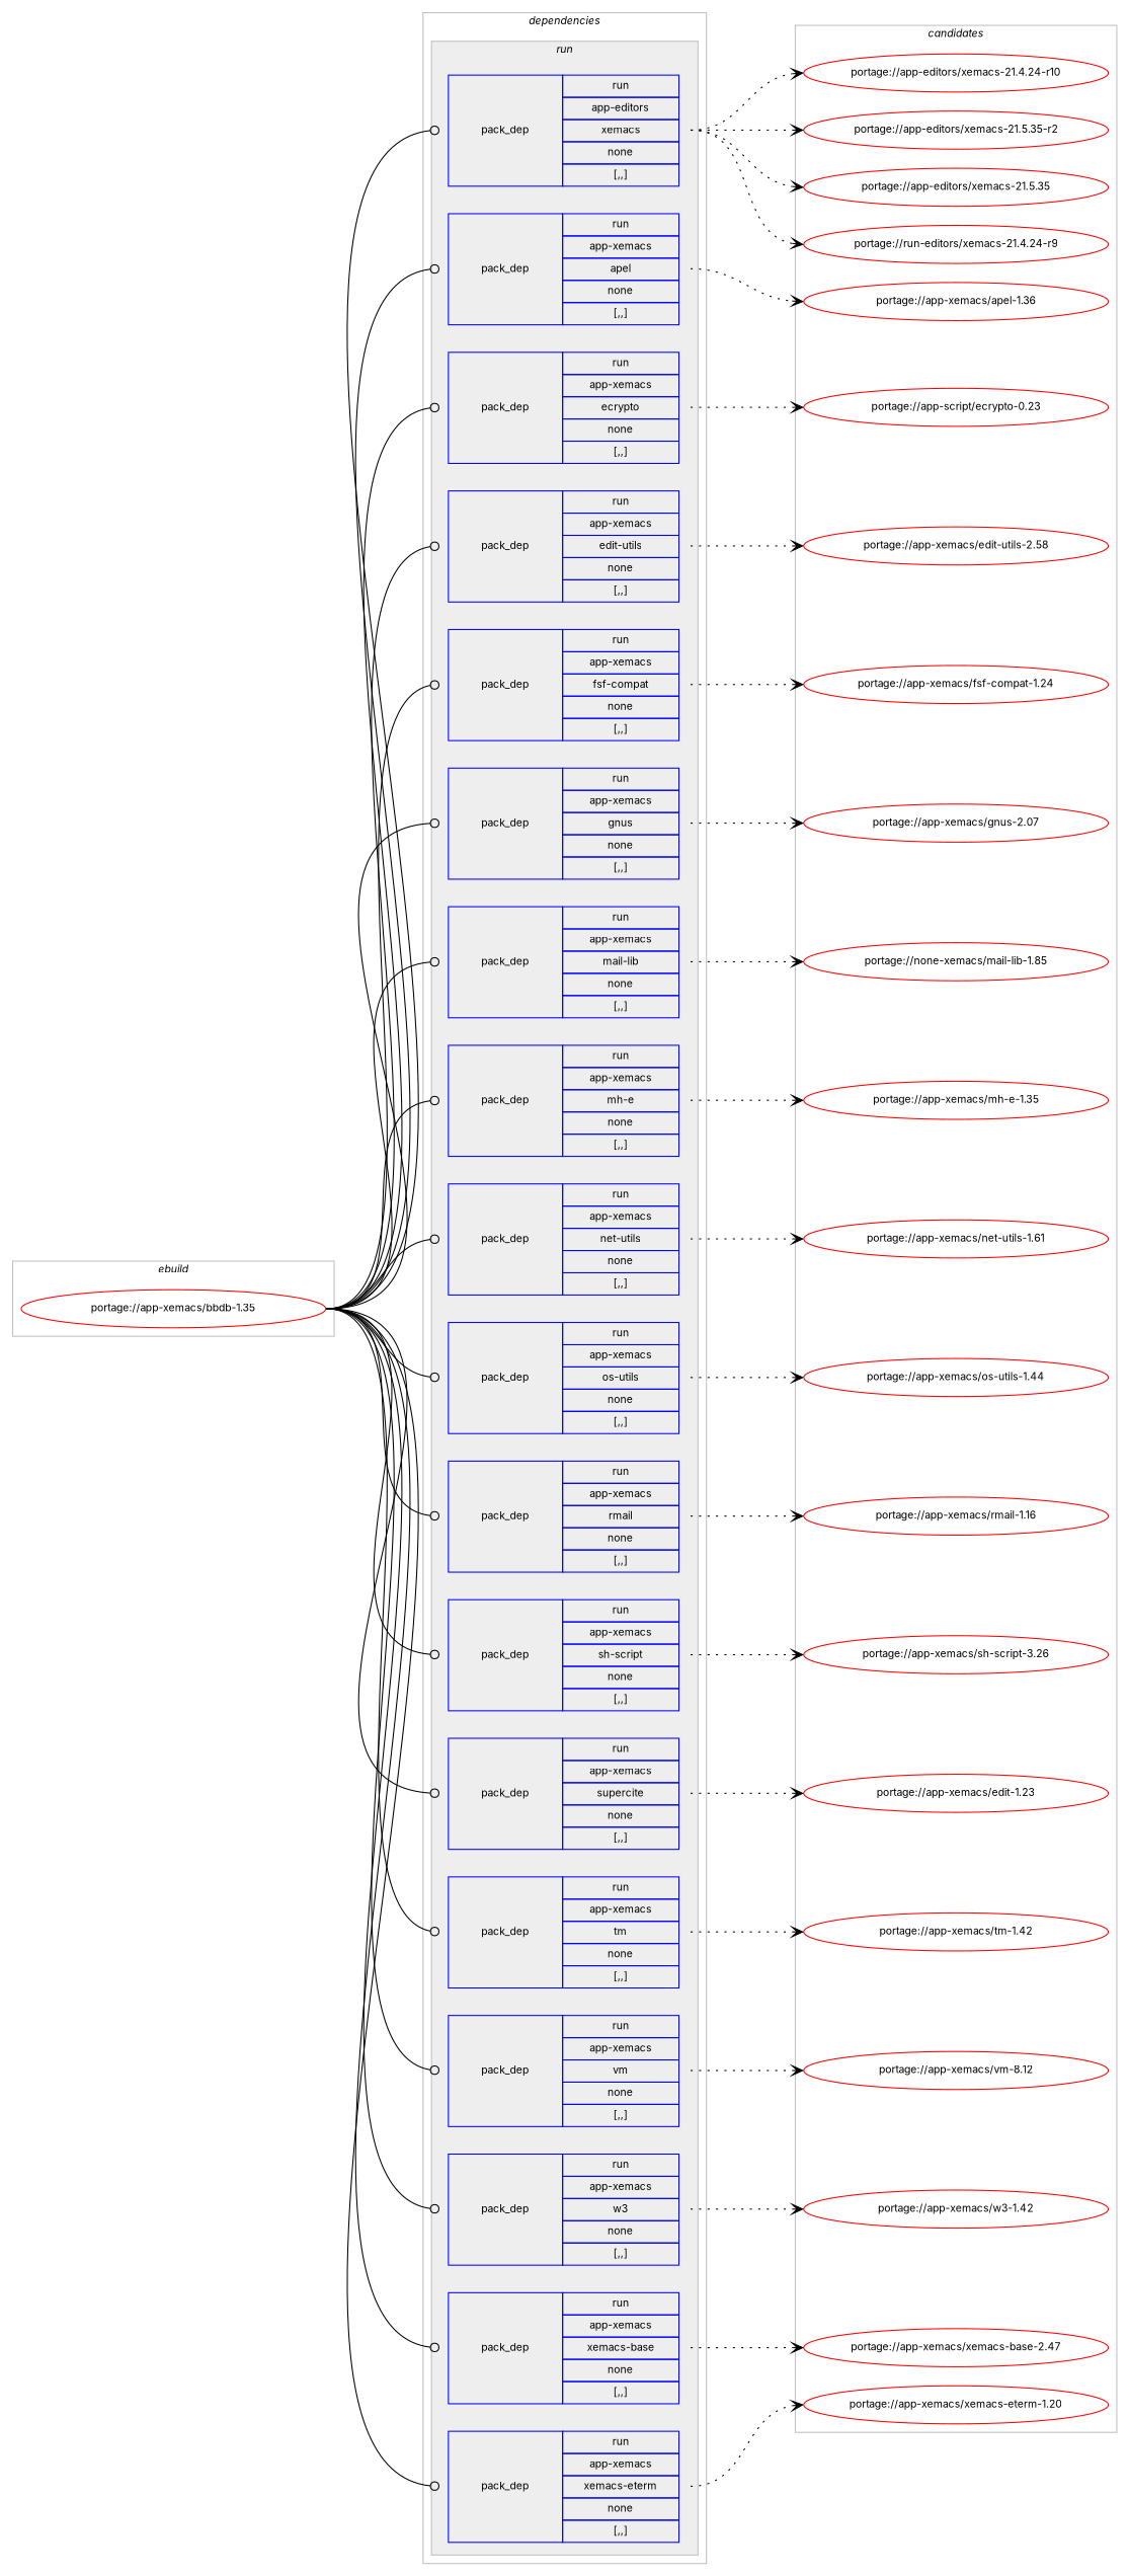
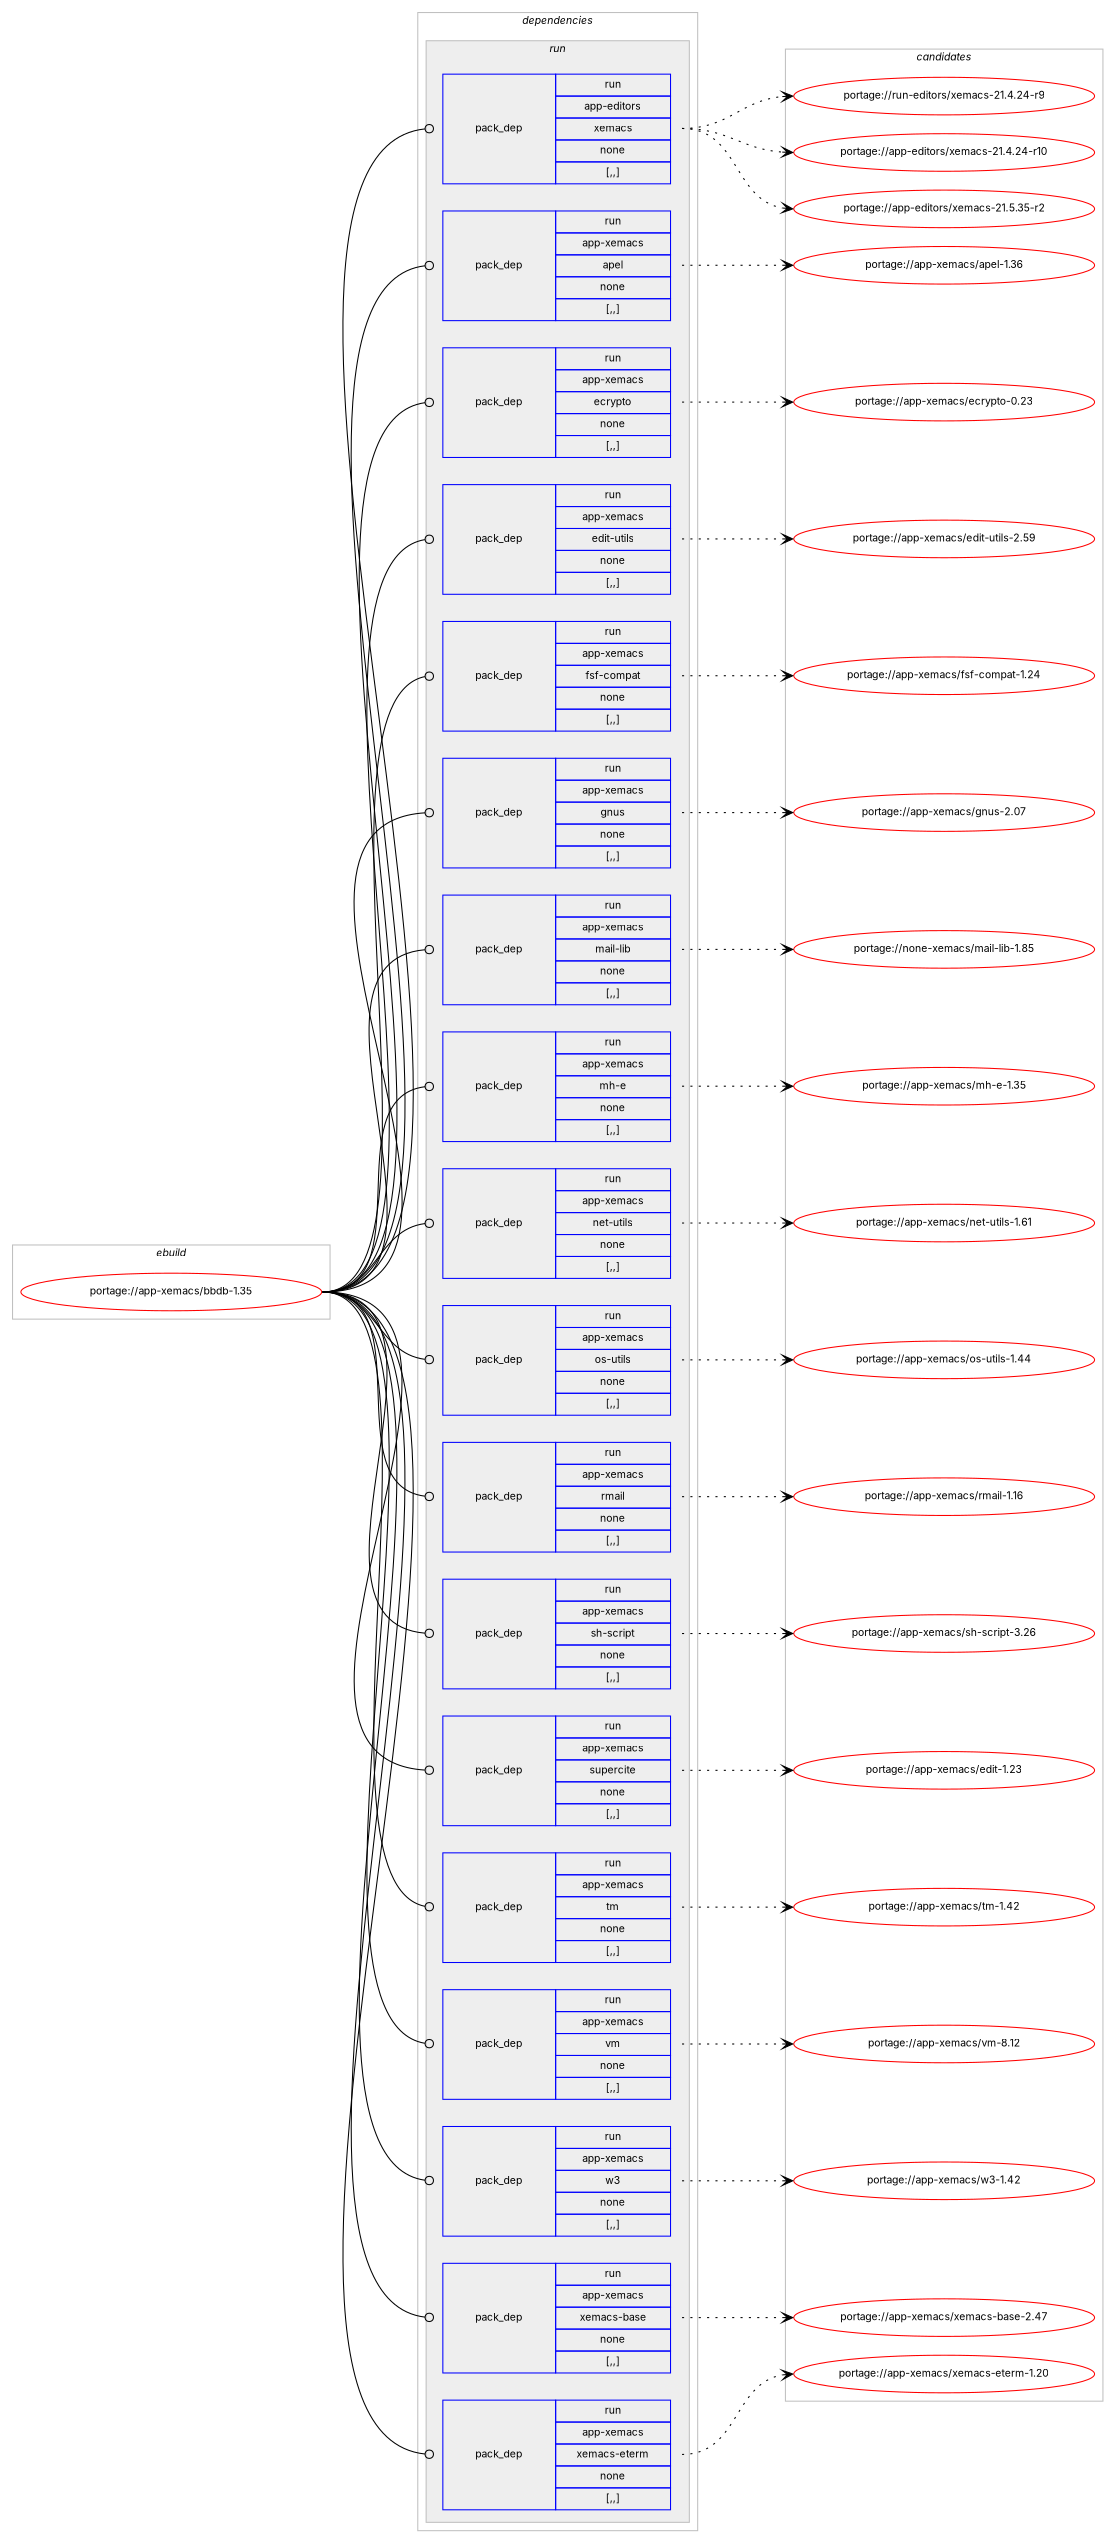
  digraph {
    compound=true
    concentrate=true
    fontname=Inter
    fontsize=10
    newrank=true
    rankdir=LR
    ranksep=1.5
    node [color=red fontname=Inter fontsize=10]
    edge [arrowhead=vee fontname=Inter headport=w style=dotted tailport=e weight=100]
    n1 [label="portage://app-xemacs/bbdb-1.35" width=4]
    n2 [color=blue label=<<TABLE BORDER="0" CELLBORDER="1" CELLSPACING="0" CELLPADDING="4" WIDTH="220"><TR><TD ROWSPAN="6" CELLPADDING="30">pack_dep</TD></TR><TR><TD WIDTH="110">run</TD></TR><TR><TD>app-editors</TD></TR><TR><TD>xemacs</TD></TR><TR><TD>none</TD></TR><TR><TD>[,,]</TD></TR></TABLE>> shape=none]
    n3 [color=blue label=<<TABLE BORDER="0" CELLBORDER="1" CELLSPACING="0" CELLPADDING="4" WIDTH="220"><TR><TD ROWSPAN="6" CELLPADDING="30">pack_dep</TD></TR><TR><TD WIDTH="110">run</TD></TR><TR><TD>app-xemacs</TD></TR><TR><TD>apel</TD></TR><TR><TD>none</TD></TR><TR><TD>[,,]</TD></TR></TABLE>> shape=none]
    n4 [color=blue label=<<TABLE BORDER="0" CELLBORDER="1" CELLSPACING="0" CELLPADDING="4" WIDTH="220"><TR><TD ROWSPAN="6" CELLPADDING="30">pack_dep</TD></TR><TR><TD WIDTH="110">run</TD></TR><TR><TD>app-xemacs</TD></TR><TR><TD>ecrypto</TD></TR><TR><TD>none</TD></TR><TR><TD>[,,]</TD></TR></TABLE>> shape=none]
    n5 [color=blue label=<<TABLE BORDER="0" CELLBORDER="1" CELLSPACING="0" CELLPADDING="4" WIDTH="220"><TR><TD ROWSPAN="6" CELLPADDING="30">pack_dep</TD></TR><TR><TD WIDTH="110">run</TD></TR><TR><TD>app-xemacs</TD></TR><TR><TD>edit-utils</TD></TR><TR><TD>none</TD></TR><TR><TD>[,,]</TD></TR></TABLE>> shape=none]
    n6 [color=blue label=<<TABLE BORDER="0" CELLBORDER="1" CELLSPACING="0" CELLPADDING="4" WIDTH="220"><TR><TD ROWSPAN="6" CELLPADDING="30">pack_dep</TD></TR><TR><TD WIDTH="110">run</TD></TR><TR><TD>app-xemacs</TD></TR><TR><TD>fsf-compat</TD></TR><TR><TD>none</TD></TR><TR><TD>[,,]</TD></TR></TABLE>> shape=none]
    n7 [color=blue label=<<TABLE BORDER="0" CELLBORDER="1" CELLSPACING="0" CELLPADDING="4" WIDTH="220"><TR><TD ROWSPAN="6" CELLPADDING="30">pack_dep</TD></TR><TR><TD WIDTH="110">run</TD></TR><TR><TD>app-xemacs</TD></TR><TR><TD>gnus</TD></TR><TR><TD>none</TD></TR><TR><TD>[,,]</TD></TR></TABLE>> shape=none]
    n8 [color=blue label=<<TABLE BORDER="0" CELLBORDER="1" CELLSPACING="0" CELLPADDING="4" WIDTH="220"><TR><TD ROWSPAN="6" CELLPADDING="30">pack_dep</TD></TR><TR><TD WIDTH="110">run</TD></TR><TR><TD>app-xemacs</TD></TR><TR><TD>mail-lib</TD></TR><TR><TD>none</TD></TR><TR><TD>[,,]</TD></TR></TABLE>> shape=none]
    n9 [color=blue label=<<TABLE BORDER="0" CELLBORDER="1" CELLSPACING="0" CELLPADDING="4" WIDTH="220"><TR><TD ROWSPAN="6" CELLPADDING="30">pack_dep</TD></TR><TR><TD WIDTH="110">run</TD></TR><TR><TD>app-xemacs</TD></TR><TR><TD>mh-e</TD></TR><TR><TD>none</TD></TR><TR><TD>[,,]</TD></TR></TABLE>> shape=none]
    n10 [color=blue label=<<TABLE BORDER="0" CELLBORDER="1" CELLSPACING="0" CELLPADDING="4" WIDTH="220"><TR><TD ROWSPAN="6" CELLPADDING="30">pack_dep</TD></TR><TR><TD WIDTH="110">run</TD></TR><TR><TD>app-xemacs</TD></TR><TR><TD>net-utils</TD></TR><TR><TD>none</TD></TR><TR><TD>[,,]</TD></TR></TABLE>> shape=none]
    n11 [color=blue label=<<TABLE BORDER="0" CELLBORDER="1" CELLSPACING="0" CELLPADDING="4" WIDTH="220"><TR><TD ROWSPAN="6" CELLPADDING="30">pack_dep</TD></TR><TR><TD WIDTH="110">run</TD></TR><TR><TD>app-xemacs</TD></TR><TR><TD>os-utils</TD></TR><TR><TD>none</TD></TR><TR><TD>[,,]</TD></TR></TABLE>> shape=none]
    n12 [color=blue label=<<TABLE BORDER="0" CELLBORDER="1" CELLSPACING="0" CELLPADDING="4" WIDTH="220"><TR><TD ROWSPAN="6" CELLPADDING="30">pack_dep</TD></TR><TR><TD WIDTH="110">run</TD></TR><TR><TD>app-xemacs</TD></TR><TR><TD>rmail</TD></TR><TR><TD>none</TD></TR><TR><TD>[,,]</TD></TR></TABLE>> shape=none]
    n13 [color=blue label=<<TABLE BORDER="0" CELLBORDER="1" CELLSPACING="0" CELLPADDING="4" WIDTH="220"><TR><TD ROWSPAN="6" CELLPADDING="30">pack_dep</TD></TR><TR><TD WIDTH="110">run</TD></TR><TR><TD>app-xemacs</TD></TR><TR><TD>sh-script</TD></TR><TR><TD>none</TD></TR><TR><TD>[,,]</TD></TR></TABLE>> shape=none]
    n14 [color=blue label=<<TABLE BORDER="0" CELLBORDER="1" CELLSPACING="0" CELLPADDING="4" WIDTH="220"><TR><TD ROWSPAN="6" CELLPADDING="30">pack_dep</TD></TR><TR><TD WIDTH="110">run</TD></TR><TR><TD>app-xemacs</TD></TR><TR><TD>supercite</TD></TR><TR><TD>none</TD></TR><TR><TD>[,,]</TD></TR></TABLE>> shape=none]
    n15 [color=blue label=<<TABLE BORDER="0" CELLBORDER="1" CELLSPACING="0" CELLPADDING="4" WIDTH="220"><TR><TD ROWSPAN="6" CELLPADDING="30">pack_dep</TD></TR><TR><TD WIDTH="110">run</TD></TR><TR><TD>app-xemacs</TD></TR><TR><TD>tm</TD></TR><TR><TD>none</TD></TR><TR><TD>[,,]</TD></TR></TABLE>> shape=none]
    n16 [color=blue label=<<TABLE BORDER="0" CELLBORDER="1" CELLSPACING="0" CELLPADDING="4" WIDTH="220"><TR><TD ROWSPAN="6" CELLPADDING="30">pack_dep</TD></TR><TR><TD WIDTH="110">run</TD></TR><TR><TD>app-xemacs</TD></TR><TR><TD>vm</TD></TR><TR><TD>none</TD></TR><TR><TD>[,,]</TD></TR></TABLE>> shape=none]
    n17 [color=blue label=<<TABLE BORDER="0" CELLBORDER="1" CELLSPACING="0" CELLPADDING="4" WIDTH="220"><TR><TD ROWSPAN="6" CELLPADDING="30">pack_dep</TD></TR><TR><TD WIDTH="110">run</TD></TR><TR><TD>app-xemacs</TD></TR><TR><TD>w3</TD></TR><TR><TD>none</TD></TR><TR><TD>[,,]</TD></TR></TABLE>> shape=none]
    n18 [color=blue label=<<TABLE BORDER="0" CELLBORDER="1" CELLSPACING="0" CELLPADDING="4" WIDTH="220"><TR><TD ROWSPAN="6" CELLPADDING="30">pack_dep</TD></TR><TR><TD WIDTH="110">run</TD></TR><TR><TD>app-xemacs</TD></TR><TR><TD>xemacs-base</TD></TR><TR><TD>none</TD></TR><TR><TD>[,,]</TD></TR></TABLE>> shape=none]
    n19 [color=blue label=<<TABLE BORDER="0" CELLBORDER="1" CELLSPACING="0" CELLPADDING="4" WIDTH="220"><TR><TD ROWSPAN="6" CELLPADDING="30">pack_dep</TD></TR><TR><TD WIDTH="110">run</TD></TR><TR><TD>app-xemacs</TD></TR><TR><TD>xemacs-eterm</TD></TR><TR><TD>none</TD></TR><TR><TD>[,,]</TD></TR></TABLE>> shape=none]
    n20 [label="portage://app-xemacs/apel-1.36" width=4]
    n21 [label="portage://app-editors/xemacs-21.5.35-r2" width=4]
-   n22 [label="portage://app-editors/xemacs-21.5.35" width=4]
    n23 [label="portage://run-editors/xemacs-21.4.24-r9" width=4]
    n24 [label="portage://app-editors/xemacs-21.4.24-r10" width=4]
-   n25 [label="portage://app-script/ecrypto-0.23" width=4]
-   n26 [label="portage://app-xemacs/edit-utils-2.58" width=4]
+   n25 [label="portage://app-xemacs/ecrypto-0.23" width=4]
+   n26 [label="portage://app-xemacs/edit-utils-2.59" width=4]
    n27 [label="portage://app-xemacs/fsf-compat-1.24" width=4]
    n28 [label="portage://app-xemacs/gnus-2.07" width=4]
    n29 [label="portage://none-xemacs/mail-lib-1.85" width=4]
    n30 [label="portage://app-xemacs/mh-e-1.35" width=4]
    n31 [label="portage://app-xemacs/net-utils-1.61" width=4]
    n32 [label="portage://app-xemacs/os-utils-1.44" width=4]
    n33 [label="portage://app-xemacs/rmail-1.16" width=4]
    n34 [label="portage://app-xemacs/sh-script-3.26" width=4]
    n35 [label="portage://app-xemacs/edit-1.23" width=4]
    n36 [label="portage://app-xemacs/tm-1.42" width=4]
    n37 [label="portage://app-xemacs/vm-8.12" width=4]
    n38 [label="portage://app-xemacs/w3-1.42" width=4]
    n39 [label="portage://app-xemacs/xemacs-base-2.47" width=4]
    n40 [label="portage://app-xemacs/xemacs-eterm-1.20" width=4]
    subgraph cluster_1 {
      color=gray
      label=<<i>ebuild</i>>
      n1
    }
    subgraph cluster_2 {
      color=gray
      label=<<i>dependencies</i>>
      subgraph cluster_3 {
        color=gray
        fillcolor="#eeeeee"
        label=<<i>compile</i>>
        style=filled
      }
      subgraph cluster_4 {
        color=gray
        fillcolor="#eeeeee"
        label=<<i>compile and run</i>>
        style=filled
      }
      subgraph cluster_5 {
        color=gray
        fillcolor="#eeeeee"
        label=<<i>run</i>>
        style=filled
        subgraph sub_6 {
          color=gray
          fillcolor="#eeeeee"
          label=<<i>run</i>>
          style=filled
          n2
        }
        subgraph sub_7 {
          color=gray
          fillcolor="#eeeeee"
          label=<<i>run</i>>
          style=filled
          n3
        }
        subgraph sub_8 {
          color=gray
          fillcolor="#eeeeee"
          label=<<i>run</i>>
          style=filled
          n4
        }
        subgraph sub_9 {
          color=gray
          fillcolor="#eeeeee"
          label=<<i>run</i>>
          style=filled
          n5
        }
        subgraph sub_10 {
          color=gray
          fillcolor="#eeeeee"
          label=<<i>run</i>>
          style=filled
          n6
        }
        subgraph sub_11 {
          color=gray
          fillcolor="#eeeeee"
          label=<<i>run</i>>
          style=filled
          n7
        }
        subgraph sub_12 {
          color=gray
          fillcolor="#eeeeee"
          label=<<i>run</i>>
          style=filled
          n8
        }
        subgraph sub_13 {
          color=gray
          fillcolor="#eeeeee"
          label=<<i>run</i>>
          style=filled
          n9
        }
        subgraph sub_14 {
          color=gray
          fillcolor="#eeeeee"
          label=<<i>run</i>>
          style=filled
          n10
        }
        subgraph sub_15 {
          color=gray
          fillcolor="#eeeeee"
          label=<<i>run</i>>
          style=filled
          n11
        }
        subgraph sub_16 {
          color=gray
          fillcolor="#eeeeee"
          label=<<i>run</i>>
          style=filled
          n12
        }
        subgraph sub_17 {
          color=gray
          fillcolor="#eeeeee"
          label=<<i>run</i>>
          style=filled
          n13
        }
        subgraph sub_18 {
          color=gray
          fillcolor="#eeeeee"
          label=<<i>run</i>>
          style=filled
          n14
        }
        subgraph sub_19 {
          color=gray
          fillcolor="#eeeeee"
          label=<<i>run</i>>
          style=filled
          n15
        }
        subgraph sub_20 {
          color=gray
          fillcolor="#eeeeee"
          label=<<i>run</i>>
          style=filled
          n16
        }
        subgraph sub_21 {
          color=gray
          fillcolor="#eeeeee"
          label=<<i>run</i>>
          style=filled
          n17
        }
        subgraph sub_22 {
          color=gray
          fillcolor="#eeeeee"
          label=<<i>run</i>>
          style=filled
          n18
        }
        subgraph sub_23 {
          color=gray
          fillcolor="#eeeeee"
          label=<<i>run</i>>
          style=filled
          n19
        }
      }
    }
    subgraph cluster_24 {
      color=gray
      label=<<i>candidates</i>>
      rank=same
      subgraph sub_25 {
        color=black
        label=<<i>candidates</i>>
        nodesep=1
        rank=same
        n20
      }
      subgraph sub_26 {
        color=black
        label=<<i>candidates</i>>
        nodesep=1
        rank=same
        n21
-       n22
        n23
        n24
      }
      subgraph sub_27 {
        color=black
        label=<<i>candidates</i>>
        nodesep=1
        rank=same
        n25
      }
      subgraph sub_28 {
        color=black
        label=<<i>candidates</i>>
        nodesep=1
        rank=same
        n26
      }
      subgraph sub_29 {
        color=black
        label=<<i>candidates</i>>
        nodesep=1
        rank=same
        n27
      }
      subgraph sub_30 {
        color=black
        label=<<i>candidates</i>>
        nodesep=1
        rank=same
        n28
      }
      subgraph sub_31 {
        color=black
        label=<<i>candidates</i>>
        nodesep=1
        rank=same
        n29
      }
      subgraph sub_32 {
        color=black
        label=<<i>candidates</i>>
        nodesep=1
        rank=same
        n30
      }
      subgraph sub_33 {
        color=black
        label=<<i>candidates</i>>
        nodesep=1
        rank=same
        n31
      }
      subgraph sub_34 {
        color=black
        label=<<i>candidates</i>>
        nodesep=1
        rank=same
        n32
      }
      subgraph sub_35 {
        color=black
        label=<<i>candidates</i>>
        nodesep=1
        rank=same
        n33
      }
      subgraph sub_36 {
        color=black
        label=<<i>candidates</i>>
        nodesep=1
        rank=same
        n34
      }
      subgraph sub_37 {
        color=black
        label=<<i>candidates</i>>
        nodesep=1
        rank=same
        n35
      }
      subgraph sub_38 {
        color=black
        label=<<i>candidates</i>>
        nodesep=1
        rank=same
        n36
      }
      subgraph sub_39 {
        color=black
        label=<<i>candidates</i>>
        nodesep=1
        rank=same
        n37
      }
      subgraph sub_40 {
        color=black
        label=<<i>candidates</i>>
        nodesep=1
        rank=same
        n38
      }
      subgraph sub_41 {
        color=black
        label=<<i>candidates</i>>
        nodesep=1
        rank=same
        n39
      }
      subgraph sub_42 {
        color=black
        label=<<i>candidates</i>>
        nodesep=1
        rank=same
        n40
      }
    }
    n1 -> n2 [arrowhead=odot style=solid weight=20]
    n1 -> n3 [arrowhead=odot style=solid weight=20]
    n1 -> n4 [arrowhead=odot style=solid weight=20]
    n1 -> n5 [arrowhead=odot style=solid weight=20]
    n1 -> n6 [arrowhead=odot style=solid weight=20]
    n1 -> n7 [arrowhead=odot style=solid weight=20]
    n1 -> n8 [arrowhead=odot style=solid weight=20]
    n1 -> n9 [arrowhead=odot style=solid weight=20]
    n1 -> n10 [arrowhead=odot style=solid weight=20]
    n1 -> n11 [arrowhead=odot style=solid weight=20]
    n1 -> n12 [arrowhead=odot style=solid weight=20]
    n1 -> n13 [arrowhead=odot style=solid weight=20]
    n1 -> n14 [arrowhead=odot style=solid weight=20]
    n1 -> n15 [arrowhead=odot style=solid weight=20]
    n1 -> n16 [arrowhead=odot style=solid weight=20]
    n1 -> n17 [arrowhead=odot style=solid weight=20]
    n1 -> n18 [arrowhead=odot style=solid weight=20]
    n1 -> n19 [arrowhead=odot style=solid weight=20]
    n2 -> n21
-   n2 -> n22
    n2 -> n23
    n2 -> n24
    n3 -> n20
    n4 -> n25
    n5 -> n26
    n6 -> n27
    n7 -> n28
    n8 -> n29
    n9 -> n30
    n10 -> n31
    n11 -> n32
    n12 -> n33
    n13 -> n34
    n14 -> n35
    n15 -> n36
    n16 -> n37
    n17 -> n38
    n18 -> n39
    n19 -> n40
  }
